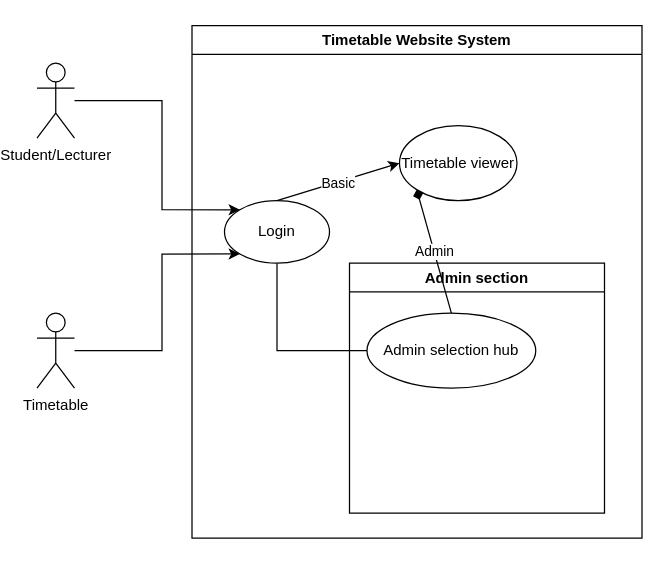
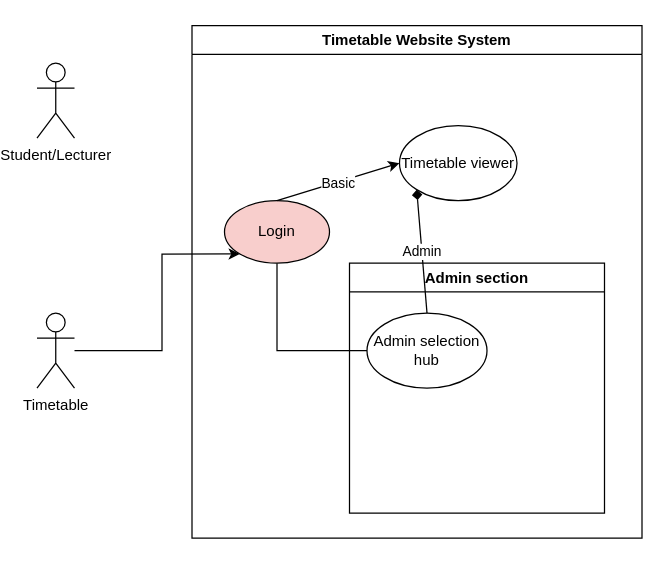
  <mxCell id="0" />
  <mxCell id="1" parent="0" />
  <mxCell id="2" value="Timetable Website System" style="swimlane;whiteSpace=wrap;html=1;" vertex="1" parent="1"><mxGeometry x="144" y="20" width="360" height="410" as="geometry" /></mxCell>
  <mxCell id="3" style="edgeStyle=orthogonalEdgeStyle;rounded=0;orthogonalLoop=1;jettySize=auto;html=1;entryX=0;entryY=0.5;entryDx=0;entryDy=0;exitX=0.5;exitY=1;exitDx=0;exitDy=0;endArrow=none;" edge="1" parent="2" source="4" target="9"><mxGeometry relative="1" as="geometry" /></mxCell>
- <mxCell id="4" value="Login" style="ellipse;whiteSpace=wrap;html=1;" vertex="1" parent="2"><mxGeometry x="26" y="140" width="84" height="50" as="geometry" /></mxCell>
+ <mxCell id="4" value="Login" style="ellipse;whiteSpace=wrap;html=1;fillColor=#f8cecc;" vertex="1" parent="2"><mxGeometry x="26" y="140" width="84" height="50" as="geometry" /></mxCell>
  <mxCell id="5" value="Timetable viewer" style="ellipse;whiteSpace=wrap;html=1;" vertex="1" parent="2"><mxGeometry x="166" y="80" width="94" height="60" as="geometry" /></mxCell>
  <mxCell id="6" value="" style="endArrow=classic;html=1;rounded=0;exitX=0.5;exitY=0;exitDx=0;exitDy=0;entryX=0;entryY=0.5;entryDx=0;entryDy=0;" edge="1" parent="2" source="4" target="5"><mxGeometry relative="1" as="geometry"><mxPoint x="126" y="310" as="sourcePoint" /><mxPoint x="226" y="310" as="targetPoint" /></mxGeometry></mxCell>
  <mxCell id="7" value="Basic" style="edgeLabel;resizable=0;html=1;align=center;verticalAlign=middle;" connectable="0" vertex="1" parent="6"><mxGeometry relative="1" as="geometry" /></mxCell>
  <mxCell id="8" value="Admin section" style="swimlane;whiteSpace=wrap;html=1;" vertex="1" parent="2"><mxGeometry x="126" y="190" width="204" height="200" as="geometry" /></mxCell>
- <mxCell id="9" value="Admin selection hub" style="ellipse;whiteSpace=wrap;html=1;" vertex="1" parent="8"><mxGeometry x="14" y="40" width="135" height="60" as="geometry" /></mxCell>
+ <mxCell id="9" value="Admin selection hub" style="ellipse;whiteSpace=wrap;html=1;" vertex="1" parent="8"><mxGeometry x="14" y="40" width="96" height="60" as="geometry" /></mxCell>
  <mxCell id="10" value="" style="endArrow=diamond;html=1;rounded=0;exitX=0.5;exitY=0;exitDx=0;exitDy=0;entryX=0;entryY=1;entryDx=0;entryDy=0;" edge="1" parent="2" source="9" target="5"><mxGeometry relative="1" as="geometry"><mxPoint x="78" y="150" as="sourcePoint" /><mxPoint x="176" y="120" as="targetPoint" /></mxGeometry></mxCell>
  <mxCell id="11" value="Admin" style="edgeLabel;resizable=0;html=1;align=center;verticalAlign=middle;" connectable="0" vertex="1" parent="10"><mxGeometry relative="1" as="geometry" /></mxCell>
- <mxCell id="12" style="edgeStyle=orthogonalEdgeStyle;rounded=0;orthogonalLoop=1;jettySize=auto;html=1;entryX=0;entryY=0;entryDx=0;entryDy=0;" edge="1" parent="1" source="13" target="4"><mxGeometry relative="1" as="geometry"><Array as="points"><mxPoint x="120" y="80" /><mxPoint x="120" y="167" /></Array></mxGeometry></mxCell>
  <mxCell id="13" value="Student/Lecturer" style="shape=umlActor;verticalLabelPosition=bottom;verticalAlign=top;html=1;outlineConnect=0;" vertex="1" parent="1"><mxGeometry x="20" y="50" width="30" height="60" as="geometry" /></mxCell>
  <mxCell id="14" style="edgeStyle=orthogonalEdgeStyle;rounded=0;orthogonalLoop=1;jettySize=auto;html=1;entryX=0;entryY=1;entryDx=0;entryDy=0;" edge="1" parent="1" source="15" target="4"><mxGeometry relative="1" as="geometry"><Array as="points"><mxPoint x="120" y="280" /><mxPoint x="120" y="203" /></Array></mxGeometry></mxCell>
  <mxCell id="15" value="Timetable" style="shape=umlActor;verticalLabelPosition=bottom;verticalAlign=top;html=1;outlineConnect=0;" vertex="1" parent="1"><mxGeometry x="20" y="250" width="30" height="60" as="geometry" /></mxCell>
